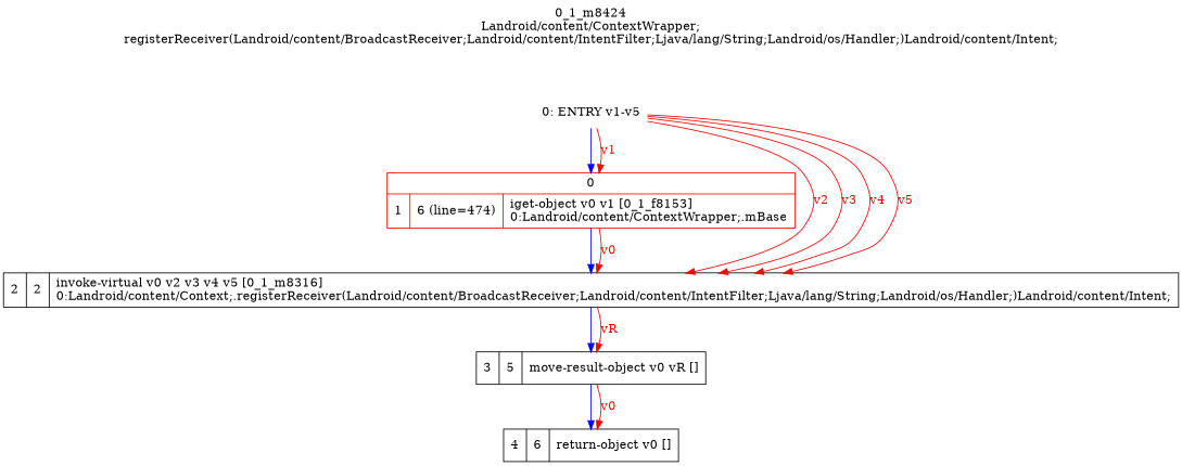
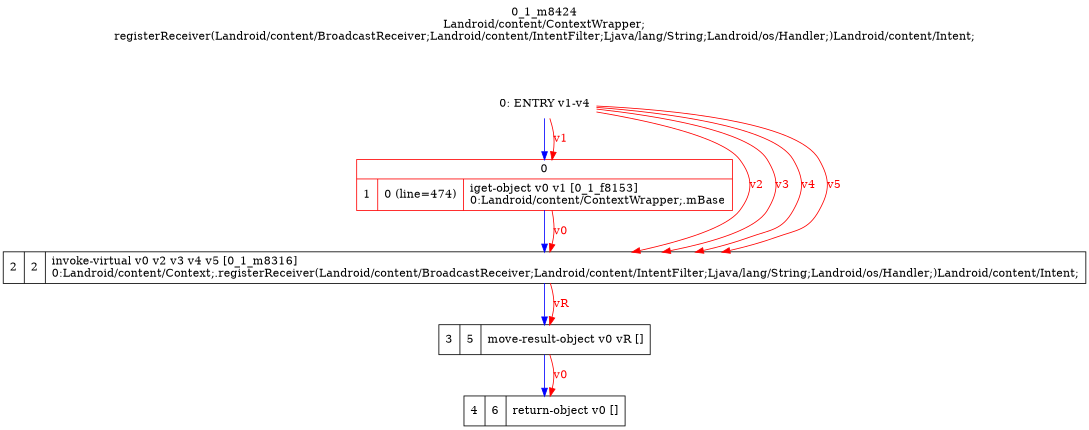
  digraph {
    label="0_1_m8424\nLandroid/content/ContextWrapper;\nregisterReceiver(Landroid/content/BroadcastReceiver;Landroid/content/IntentFilter;Ljava/lang/String;Landroid/os/Handler;)Landroid/content/Intent;"
    labelloc=t
    rankdir=UD
    node [shape=record]
    edge [color=red fontcolor=red]
-   n1 [label="0: ENTRY v1-v5" shape=plaintext]
-   n2 [color=red label="{0|{1|6 (line=474)|iget-object v0 v1 [0_1_f8153]\l0:Landroid/content/ContextWrapper;.mBase\l}}"]
+   n1 [label="0: ENTRY v1-v4" shape=plaintext]
+   n2 [color=red label="{0|{1|0 (line=474)|iget-object v0 v1 [0_1_f8153]\l0:Landroid/content/ContextWrapper;.mBase\l}}"]
    n3 [label="2|2|invoke-virtual v0 v2 v3 v4 v5 [0_1_m8316]\l0:Landroid/content/Context;.registerReceiver(Landroid/content/BroadcastReceiver;Landroid/content/IntentFilter;Ljava/lang/String;Landroid/os/Handler;)Landroid/content/Intent;\l"]
    n4 [label="3|5|move-result-object v0 vR []\l"]
    n5 [label="4|6|return-object v0 []\l"]
    n1 -> n2 [color=blue fontcolor=blue weight=100]
    n1 -> n2 [label=v1]
    n1 -> n3 [label=v2]
    n1 -> n3 [label=v3]
    n1 -> n3 [label=v4]
    n1 -> n3 [label=v5]
    n2 -> n3 [color=blue fontcolor=blue weight=100]
    n2 -> n3 [label=v0]
    n3 -> n4 [color=blue fontcolor=blue weight=100]
    n3 -> n4 [label=vR]
    n4 -> n5 [color=blue fontcolor=blue weight=100]
    n4 -> n5 [label=v0]
  }
